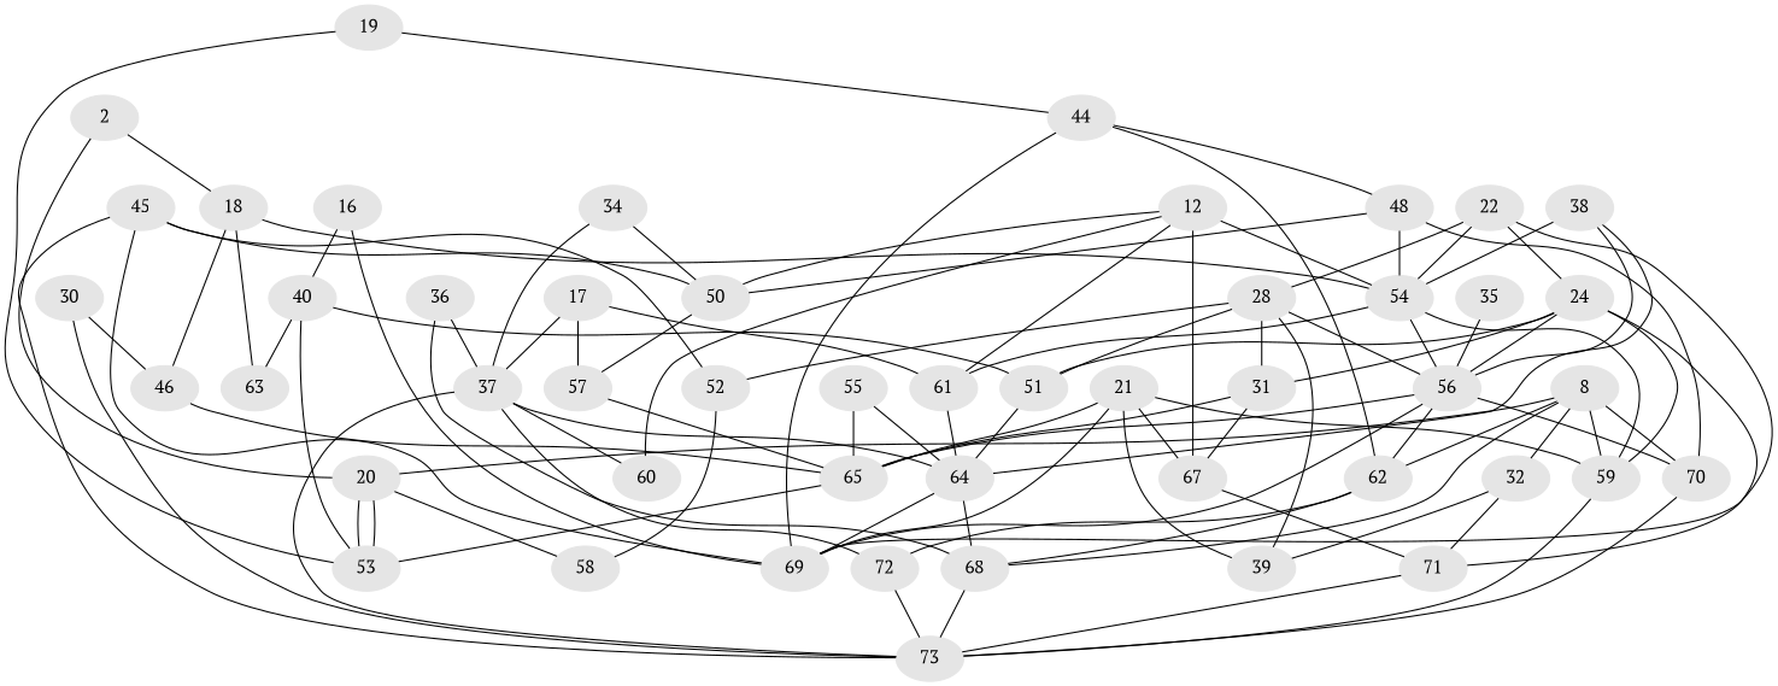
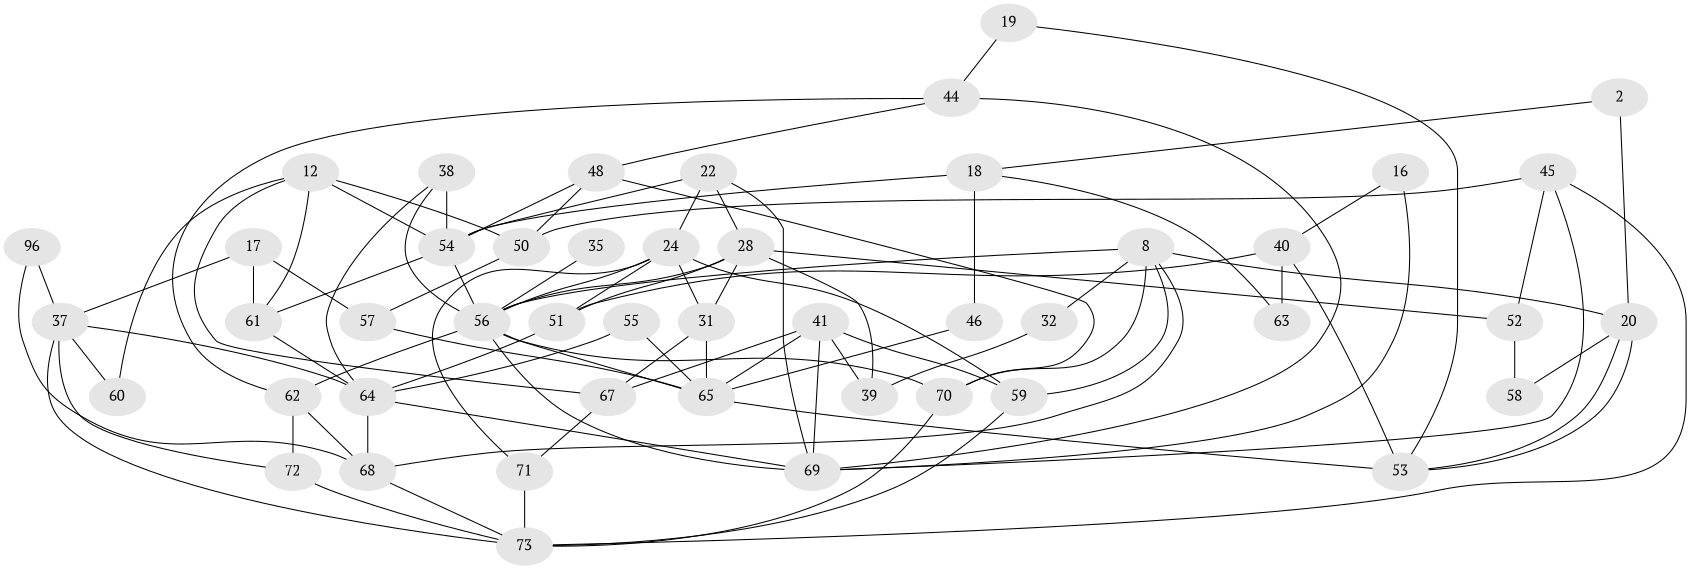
  graph {
    fontname="PT Serif"
    node [color=gray90 fontname="PT Serif" style=filled]
    edge [fontname="PT Serif"]
    2
    18
    20
    54 [super="+42+41"]
    46 [super="+29"]
    63
    53
    58
    8
    32
    56 [super="+43+25"]
    59 [super="+49"]
    68 [super="+47"]
    70 [super="+7"]
    39
    71
    69 [super="+13"]
    65
    62
    73
    12
    50
    60
    61
    67 [super="+27"]
    57
    64 [super="+26+5"]
-   21 [super="+9"]
-   30
+   21 [super="+9" label=41]
    40 [super="+14"]
    51
    16
    17
    37
    72
    19
    44
    48
    22 [super="+11"]
    24
    28
    31
    52
-   34
    35
-   36
+   36 [label=96]
    38 [super="+33"]
    45
    55
    2 -- 18
    2 -- 20
    18 -- 54 [weight=2]
    18 -- 46
    18 -- 63
    20 -- 53
    20 -- 53
    20 -- 58
    54 -- 56
-   54 -- 59 [weight=2]
    54 -- 61 [weight=2]
    46 -- 65 [weight=2]
    8 -- 20
    8 -- 32
-   8 -- 62 [weight=2]
+   8 -- 56 [weight=2]
    8 -- 59
    8 -- 68
    8 -- 70 [weight=2]
    32 -- 39
-   32 -- 71
    56 -- 70
    56 -- 69
    56 -- 65
    56 -- 62
    59 -- 73
    68 -- 73
    70 -- 73
    71 -- 73
    65 -- 53
    62 -- 68
    62 -- 72
    12 -- 54 [weight=2]
    12 -- 50
    12 -- 60
    12 -- 61
    12 -- 67 [weight=2]
    50 -- 57
    61 -- 64
    67 -- 71
    57 -- 65
    64 -- 68 [weight=2]
    64 -- 69
    21 -- 59 [weight=2]
    21 -- 39
    21 -- 69
    21 -- 65
    21 -- 67 [weight=2]
-   30 -- 46
-   30 -- 73
    40 -- 63
    40 -- 53 [weight=2]
    40 -- 51 [weight=3]
    51 -- 64
    16 -- 69
    16 -- 40
    17 -- 61
    17 -- 57
    17 -- 37
    37 -- 73
    37 -- 60
    37 -- 64
    37 -- 72
    72 -- 73
    19 -- 53
    19 -- 44
    44 -- 69
    44 -- 62
    44 -- 48
    48 -- 54
    48 -- 70
    48 -- 50
    22 -- 54
    22 -- 69
    22 -- 24
    22 -- 28
    24 -- 56 [weight=2]
    24 -- 59
    24 -- 71
    24 -- 51
    24 -- 31
    28 -- 56
    28 -- 39
    28 -- 51
    28 -- 31
    28 -- 52
    31 -- 65
    31 -- 67
    52 -- 58
-   34 -- 50
-   34 -- 37
    35 -- 56 [weight=2]
    36 -- 68
    36 -- 37
    38 -- 54 [weight=3]
    38 -- 56
    38 -- 64
    45 -- 69
    45 -- 73
    45 -- 50
    45 -- 52
    55 -- 65
    55 -- 64
  }
